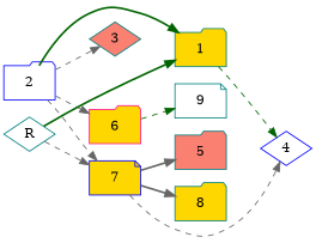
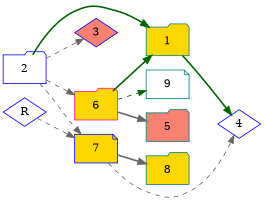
  digraph {
    rankdir=LR
    node [color=teal fillcolor=white shape=folder style=filled]
    edge [color=gray40 style=dashed]
    4 [color=blue shape=diamond]
    1 [fillcolor=gold]
    2 [color=blue]
-   3 [fillcolor=salmon shape=diamond]
+   3 [color=blue fillcolor=salmon shape=diamond]
    6 [color=deeppink fillcolor=gold]
    7 [color=blue fillcolor=gold shape=note]
    5 [fillcolor=salmon]
    9 [shape=note]
    8 [fillcolor=gold]
-   R [shape=diamond]
-   1 -> 4 [color=darkgreen]
+   R [color=blue shape=diamond]
+   1 -> 4 [color=darkgreen style=bold]
    2 -> 1 [color=darkgreen style=bold]
    2 -> 3
    2 -> 6
    2 -> 7
-   7 -> 5 [style=bold]
+   6 -> 5 [style=bold]
    6 -> 9 [color=darkgreen]
    7 -> 4
    7 -> 8 [style=bold]
-   R -> 1 [color=darkgreen style=bold]
+   6 -> 1 [color=darkgreen style=bold]
    R -> 7
  }
